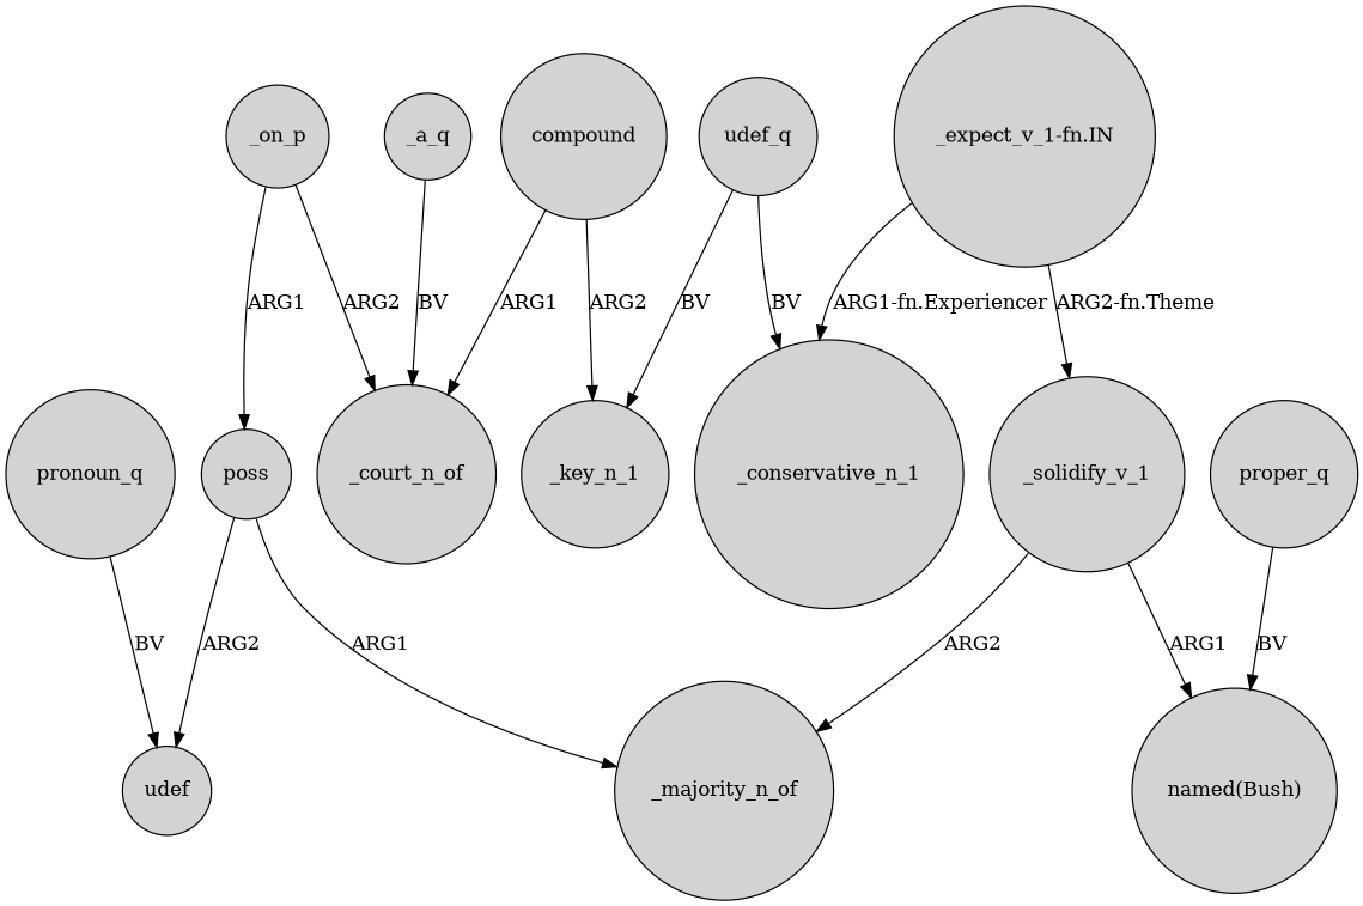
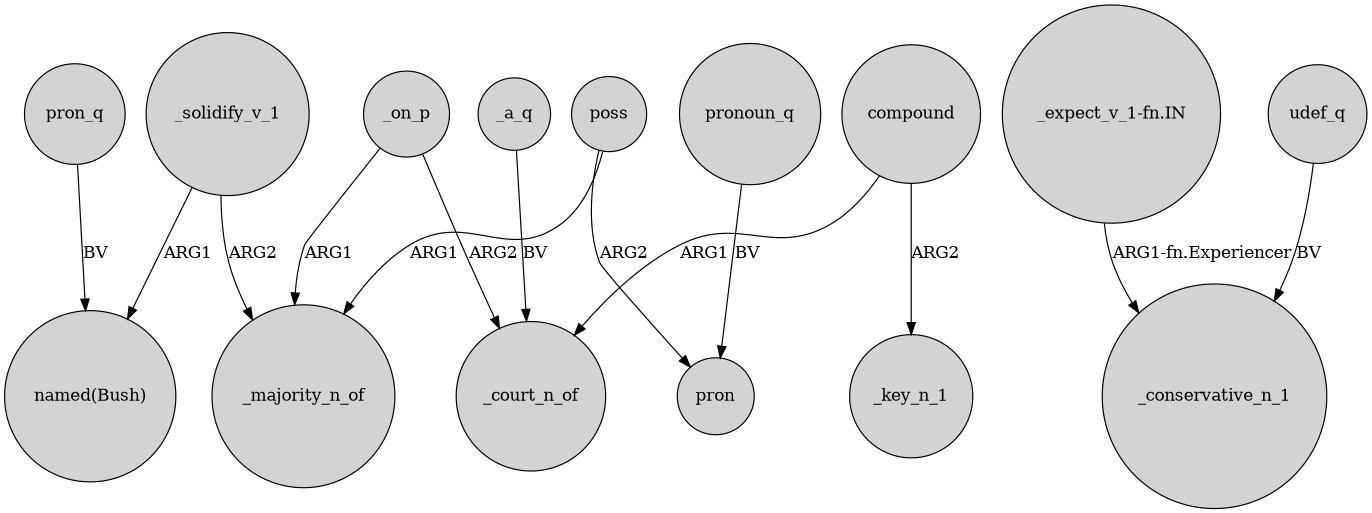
  digraph {
    node [shape=circle style=filled]
    _solidify_v_1
    "named(Bush)"
    _majority_n_of
    _on_p
    _court_n_of
    compound
    _key_n_1
    "_expect_v_1-fn.IN"
    _conservative_n_1
    _a_q
    poss
-   pron [label=udef]
+   pron
    udef_q
-   proper_q
+   proper_q [label=pron_q]
    pronoun_q
    _solidify_v_1 -> "named(Bush)" [label=ARG1]
    _solidify_v_1 -> _majority_n_of [label=ARG2]
-   _on_p -> poss [label=ARG1]
+   _on_p -> _majority_n_of [label=ARG1]
    _on_p -> _court_n_of [label=ARG2]
    compound -> _court_n_of [label=ARG1]
    compound -> _key_n_1 [label=ARG2]
-   "_expect_v_1-fn.IN" -> _solidify_v_1 [label="ARG2-fn.Theme"]
    "_expect_v_1-fn.IN" -> _conservative_n_1 [label="ARG1-fn.Experiencer"]
    _a_q -> _court_n_of [label=BV]
    poss -> _majority_n_of [label=ARG1]
    poss -> pron [label=ARG2]
-   udef_q -> _key_n_1 [label=BV]
    udef_q -> _conservative_n_1 [label=BV]
    proper_q -> "named(Bush)" [label=BV]
    pronoun_q -> pron [label=BV]
  }
